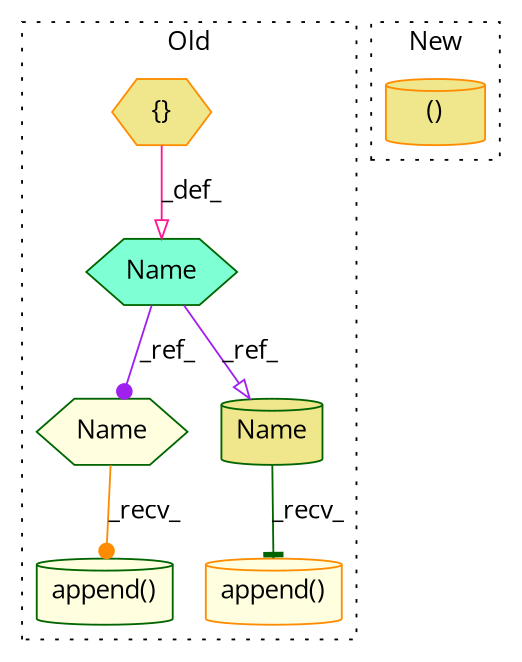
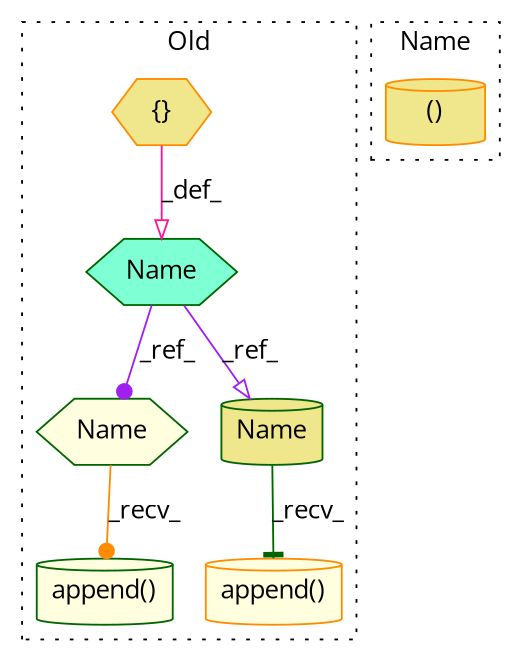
  digraph {
    fontname="Open Sans"
    node [a=87 l=11 shape=cylinder style=filled fillcolor=lightyellow color=darkgreen fontname="Open Sans"]
    edge [color=purple arrowhead=onormal fontname="Open Sans"]
    n1 [a=75 l="19,1" label="append()" s="3253,3307" color=darkorange]
    n2 [a=59 l="2,1" label="{}" s="3178,3178" shape=hexagon fillcolor=khaki color=darkorange]
    n3 [a=75 l="19,1" label="append()" s="3189,3243"]
    n4 [label=Name s=3164 shape=hexagon fillcolor=aquamarine]
    n5 [label=Name s=3189 shape=hexagon]
    n6 [label=Name s=3253 fillcolor=khaki]
    n7 [a=54 l=7 label="()" s=3212 fillcolor=khaki color=darkorange]
    subgraph cluster_1 {
      label=Old
      style=dotted
      n1
      n2
      n3
      n4
      n5
      n6
    }
    subgraph cluster_2 {
-     label=New
+     label=Name
      style=dotted
      n7
    }
    n2 -> n4 [label=_def_ color=deeppink]
    n4 -> n5 [label=_ref_ arrowhead=dot]
    n4 -> n6 [label=_ref_]
    n5 -> n3 [label=_recv_ color=darkorange arrowhead=dot]
    n6 -> n1 [label=_recv_ color=darkgreen arrowhead=tee]
  }
